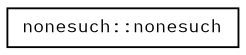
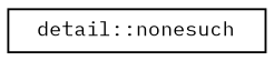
  digraph {
    rankdir=LR
    fontname="IBM Plex Mono"
-   n1 [color=black fillcolor=white fontname="IBM Plex Mono" fontsize=10 height=0.2 label="nonesuch::nonesuch" shape=record style=filled width=0.4]
+   n1 [color=black fillcolor=white fontname="IBM Plex Mono" fontsize=10 height=0.2 label="detail::nonesuch" shape=record style=filled width=0.4]
  }
